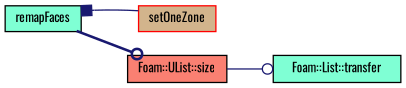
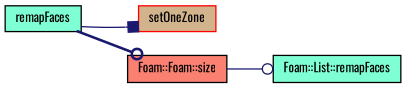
  digraph {
    fontname=Oswald
    rankdir=LR
    node [color=black fillcolor=aquamarine fontname=Oswald fontsize=10 shape=record style=filled]
    edge [arrowhead=odot color=midnightblue fontname=Oswald fontsize=10 labelfontname=FreeSans labelfontsize=10 style=solid]
    n1 [fontcolor=black height=0.2 label=remapFaces width=0.4]
    n2 [color=red fillcolor=tan height=0.2 label=setOneZone width=0.4]
-   n3 [fillcolor=salmon height=0.2 label="Foam::UList::size" width=0.4]
-   n4 [height=0.2 label="Foam::List::transfer" width=0.4]
-   n2 -> n1 [arrowhead=box]
+   n3 [fillcolor=salmon height=0.2 label="Foam::Foam::size" width=0.4]
+   n4 [height=0.2 label="Foam::List::remapFaces" width=0.4]
+   n1 -> n2 [arrowhead=box]
    n1 -> n3 [style=bold]
    n3 -> n4
  }
